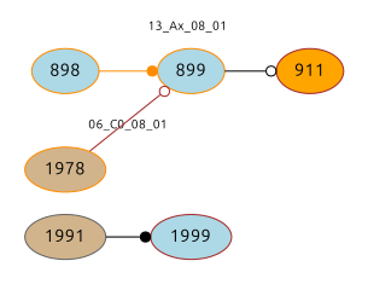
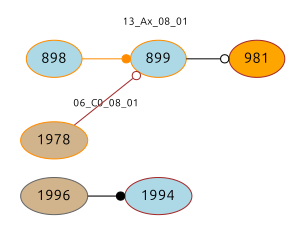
  digraph {
    fontname=Ubuntu
    rankdir=LR
    node [color=darkorange fillcolor=lightblue fontname=Ubuntu style=filled]
    edge [arrowhead=dot color=black fontname=Ubuntu]
    n1 [label=898]
    n2 [label=899]
-   n3 [color=brown fillcolor=orange label=911]
+   n3 [color=brown fillcolor=orange label=981]
    n4 [fillcolor=tan label=1978]
-   n5 [color=gray40 fillcolor=tan label=1991]
-   n6 [color=brown label=1999]
+   n5 [color=gray40 fillcolor=tan label=1996]
+   n6 [color=brown label=1994]
    subgraph cluster_1 {
      color=white
      fontsize=10
      label="13_Ax_08_01"
      n1
      n2
      n3
    }
    subgraph cluster_2 {
      color=white
      fontsize=10
      label="06_C0_08_01"
      n4
      n5
      n6
    }
    n1 -> n2 [color=darkorange]
    n2 -> n3 [arrowhead=odot]
    n4 -> n2 [arrowhead=odot color=brown]
    n5 -> n6
  }
